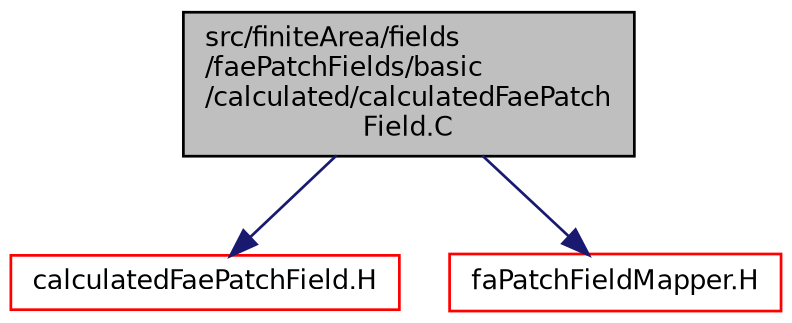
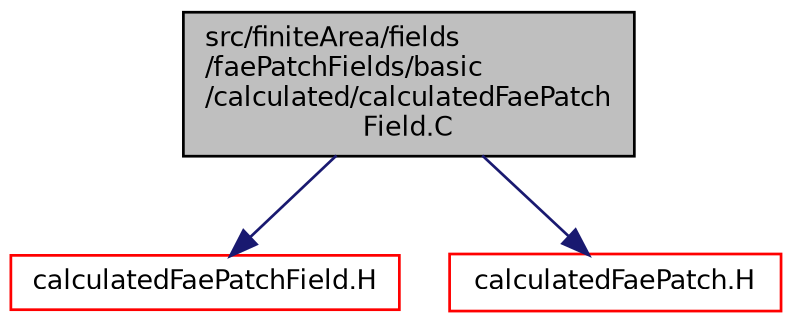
  digraph {
    node [color=red fontname=Helvetica fontsize=10 shape=record]
    edge [color=midnightblue fontname=Helvetica fontsize=10 labelfontname=Helvetica labelfontsize=10 style=solid]
    n1 [color=black fillcolor=grey75 fontcolor=black height=0.2 label="src/finiteArea/fields\l/faePatchFields/basic\l/calculated/calculatedFaePatch\lField.C" style=filled width=0.4]
    n2 [height=0.2 label="calculatedFaePatchField.H" width=0.4]
-   n3 [height=0.2 label="faPatchFieldMapper.H" width=0.4]
+   n3 [height=0.2 label="calculatedFaePatch.H" width=0.4]
    n1 -> n2
    n1 -> n3
  }
